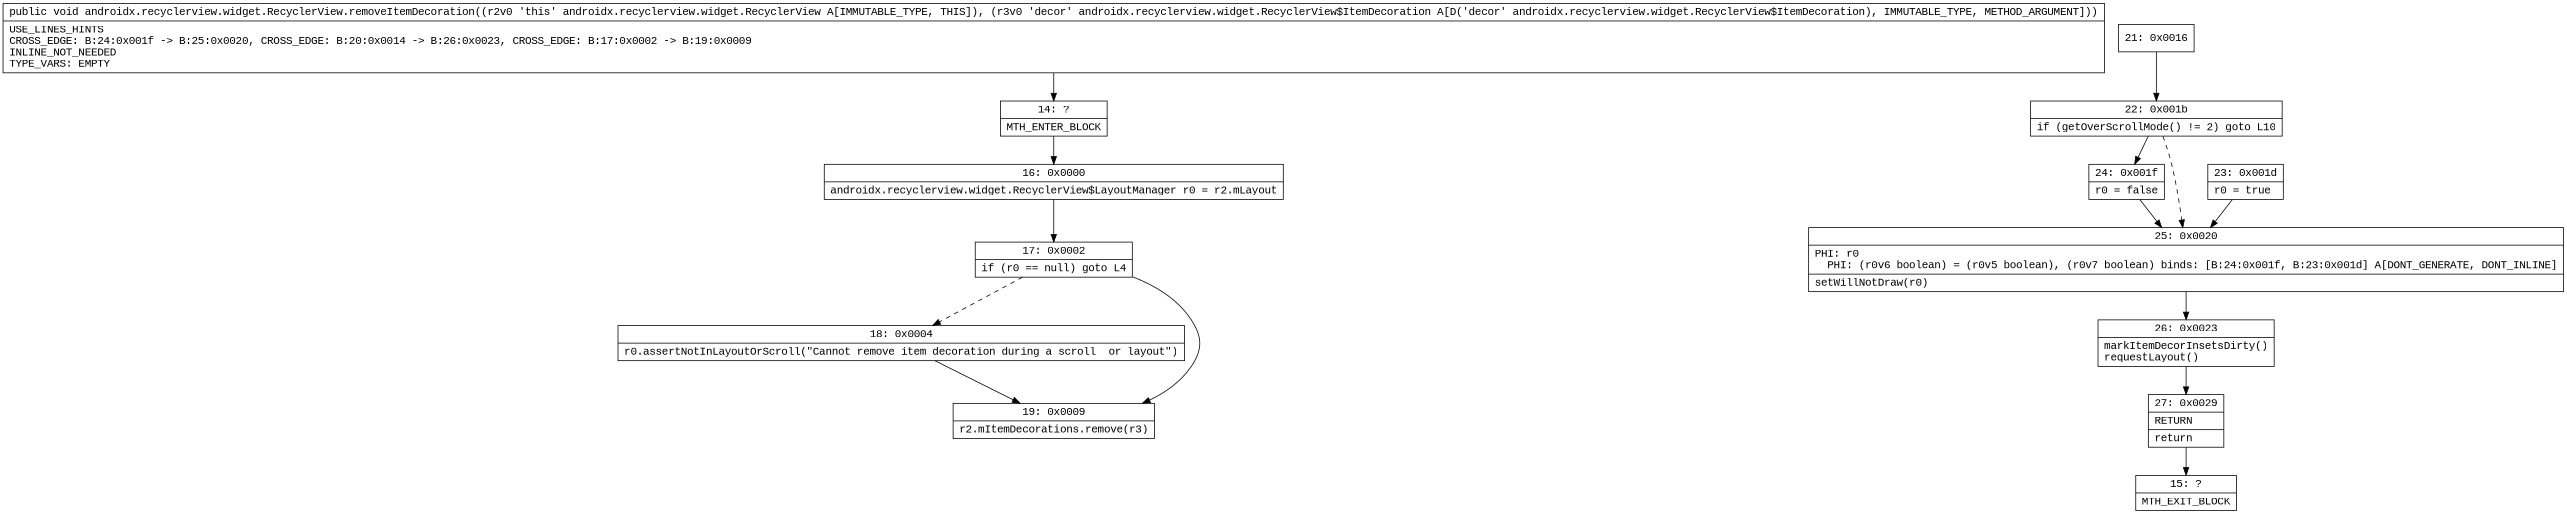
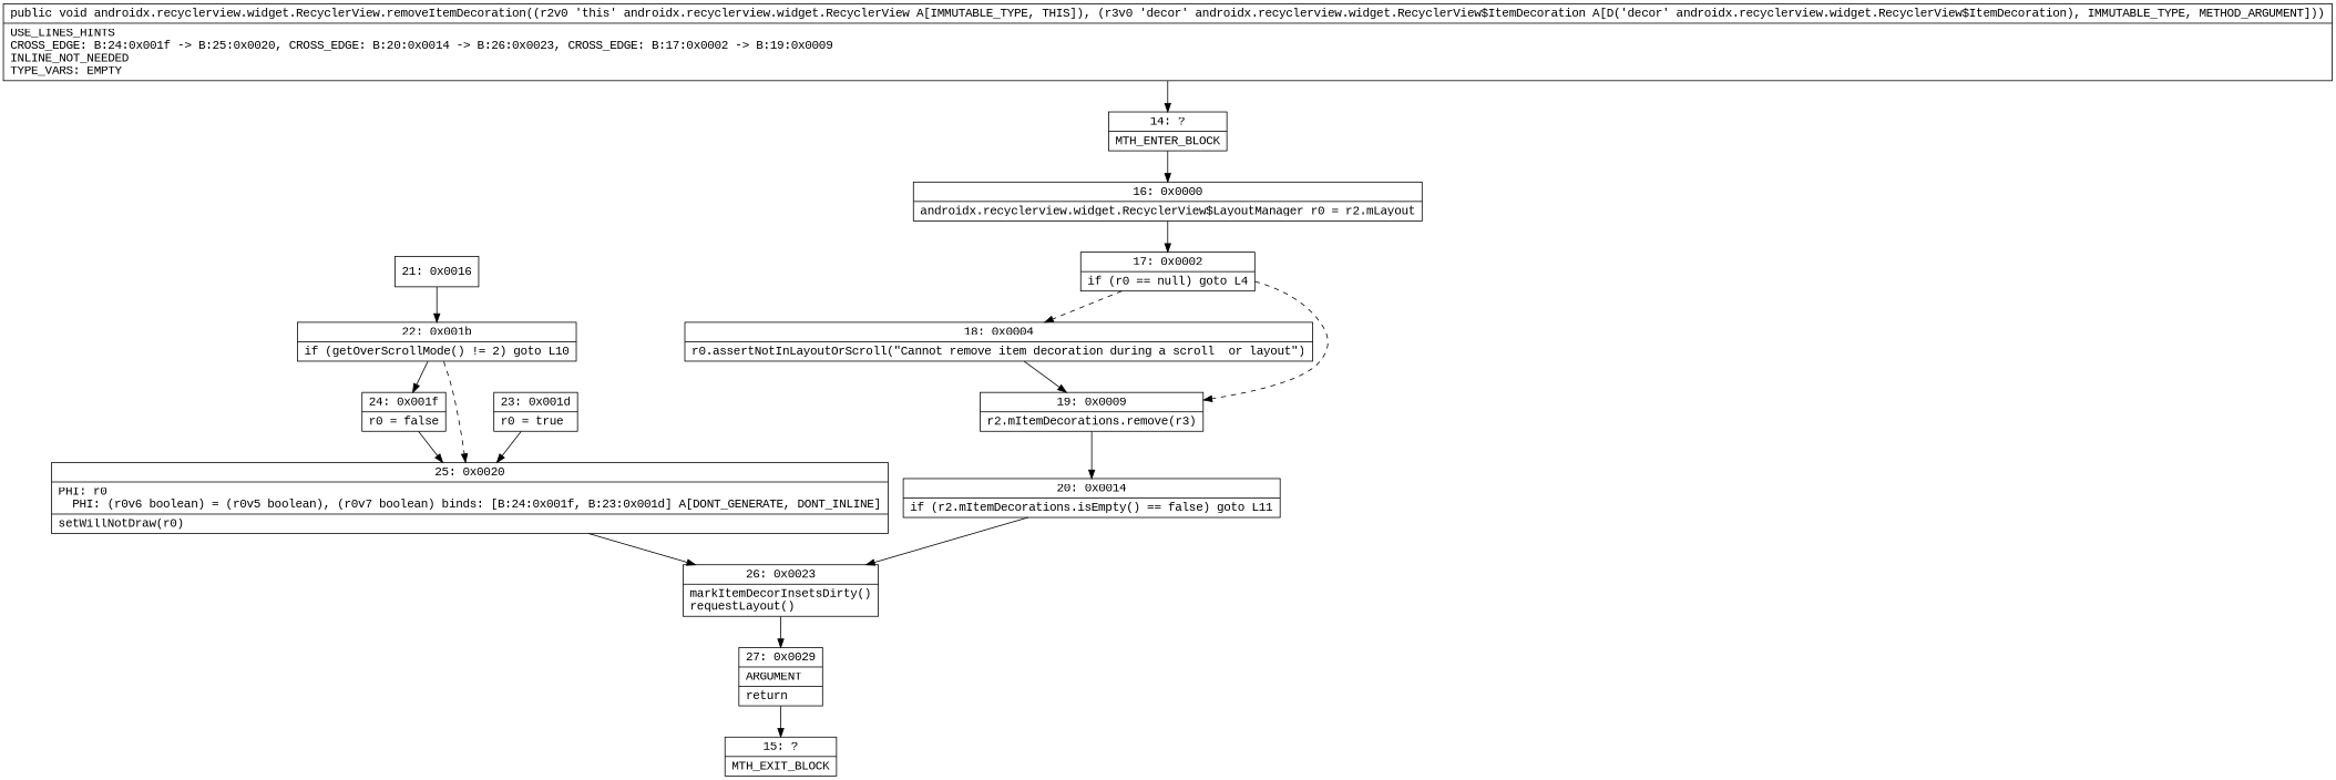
  digraph {
    fontname="Liberation Mono"
    node [fontname="Liberation Mono" shape=record]
    edge [fontname="Liberation Mono"]
    n1 [label="{14\:\ ?|MTH_ENTER_BLOCK\l}"]
    n2 [label="{16\:\ 0x0000|androidx.recyclerview.widget.RecyclerView$LayoutManager r0 = r2.mLayout\l}"]
    n3 [label="{17\:\ 0x0002|if (r0 == null) goto L4\l}"]
    n4 [label="{18\:\ 0x0004|r0.assertNotInLayoutOrScroll(\"Cannot remove item decoration during a scroll  or layout\")\l}"]
    n5 [label="{19\:\ 0x0009|r2.mItemDecorations.remove(r3)\l}"]
+   n6 [label="{20\:\ 0x0014|if (r2.mItemDecorations.isEmpty() == false) goto L11\l}"]
    n7 [label="{26\:\ 0x0023|markItemDecorInsetsDirty()\lrequestLayout()\l}"]
    n8 [label="{21\:\ 0x0016}"]
    n9 [label="{22\:\ 0x001b|if (getOverScrollMode() != 2) goto L10\l}"]
-   n10 [label="{27\:\ 0x0029|RETURN\l|return\l}"]
+   n10 [label="{27\:\ 0x0029|ARGUMENT\l|return\l}"]
    n11 [label="{24\:\ 0x001f|r0 = false\l}"]
    n12 [label="{25\:\ 0x0020|PHI: r0 \l  PHI: (r0v6 boolean) = (r0v5 boolean), (r0v7 boolean) binds: [B:24:0x001f, B:23:0x001d] A[DONT_GENERATE, DONT_INLINE]\l|setWillNotDraw(r0)\l}"]
    n13 [label="{23\:\ 0x001d|r0 = true\l}"]
    n14 [label="{15\:\ ?|MTH_EXIT_BLOCK\l}"]
    n15 [label="{public void androidx.recyclerview.widget.RecyclerView.removeItemDecoration((r2v0 'this' androidx.recyclerview.widget.RecyclerView A[IMMUTABLE_TYPE, THIS]), (r3v0 'decor' androidx.recyclerview.widget.RecyclerView$ItemDecoration A[D('decor' androidx.recyclerview.widget.RecyclerView$ItemDecoration), IMMUTABLE_TYPE, METHOD_ARGUMENT]))  | USE_LINES_HINTS\lCROSS_EDGE: B:24:0x001f \-\> B:25:0x0020, CROSS_EDGE: B:20:0x0014 \-\> B:26:0x0023, CROSS_EDGE: B:17:0x0002 \-\> B:19:0x0009\lINLINE_NOT_NEEDED\lTYPE_VARS: EMPTY\l}"]
    n1 -> n2
    n2 -> n3
    n3 -> n4 [style=dashed]
-   n3 -> n5
+   n3 -> n5 [style=dashed]
    n4 -> n5
+   n5 -> n6
+   n6 -> n7
    n7 -> n10
    n8 -> n9
    n9 -> n11
    n9 -> n12 [style=dashed]
    n10 -> n14
    n11 -> n12
    n12 -> n7
    n13 -> n12
    n15 -> n1
  }
